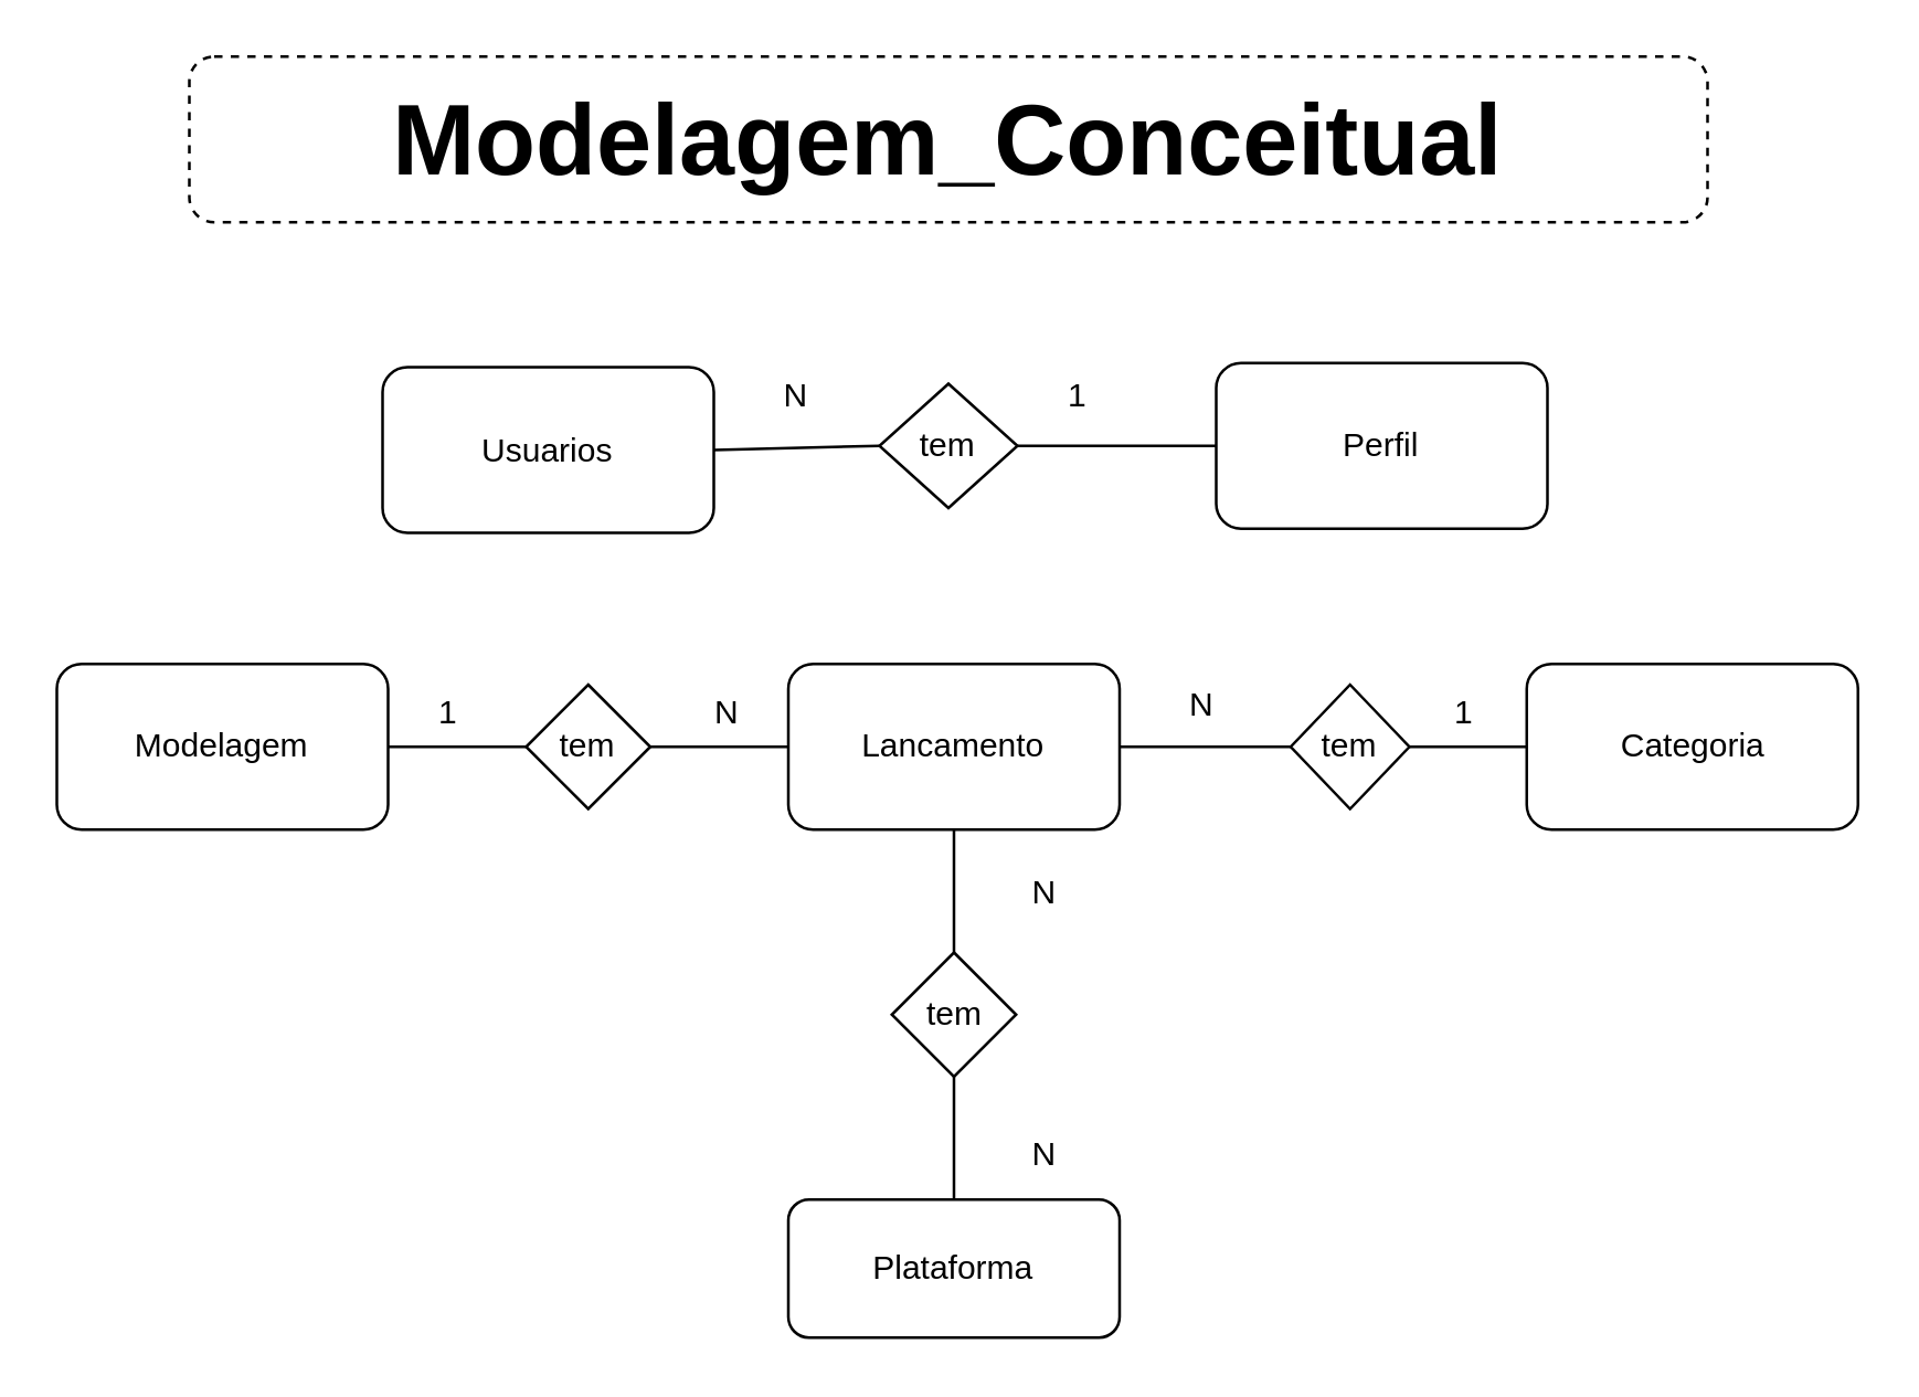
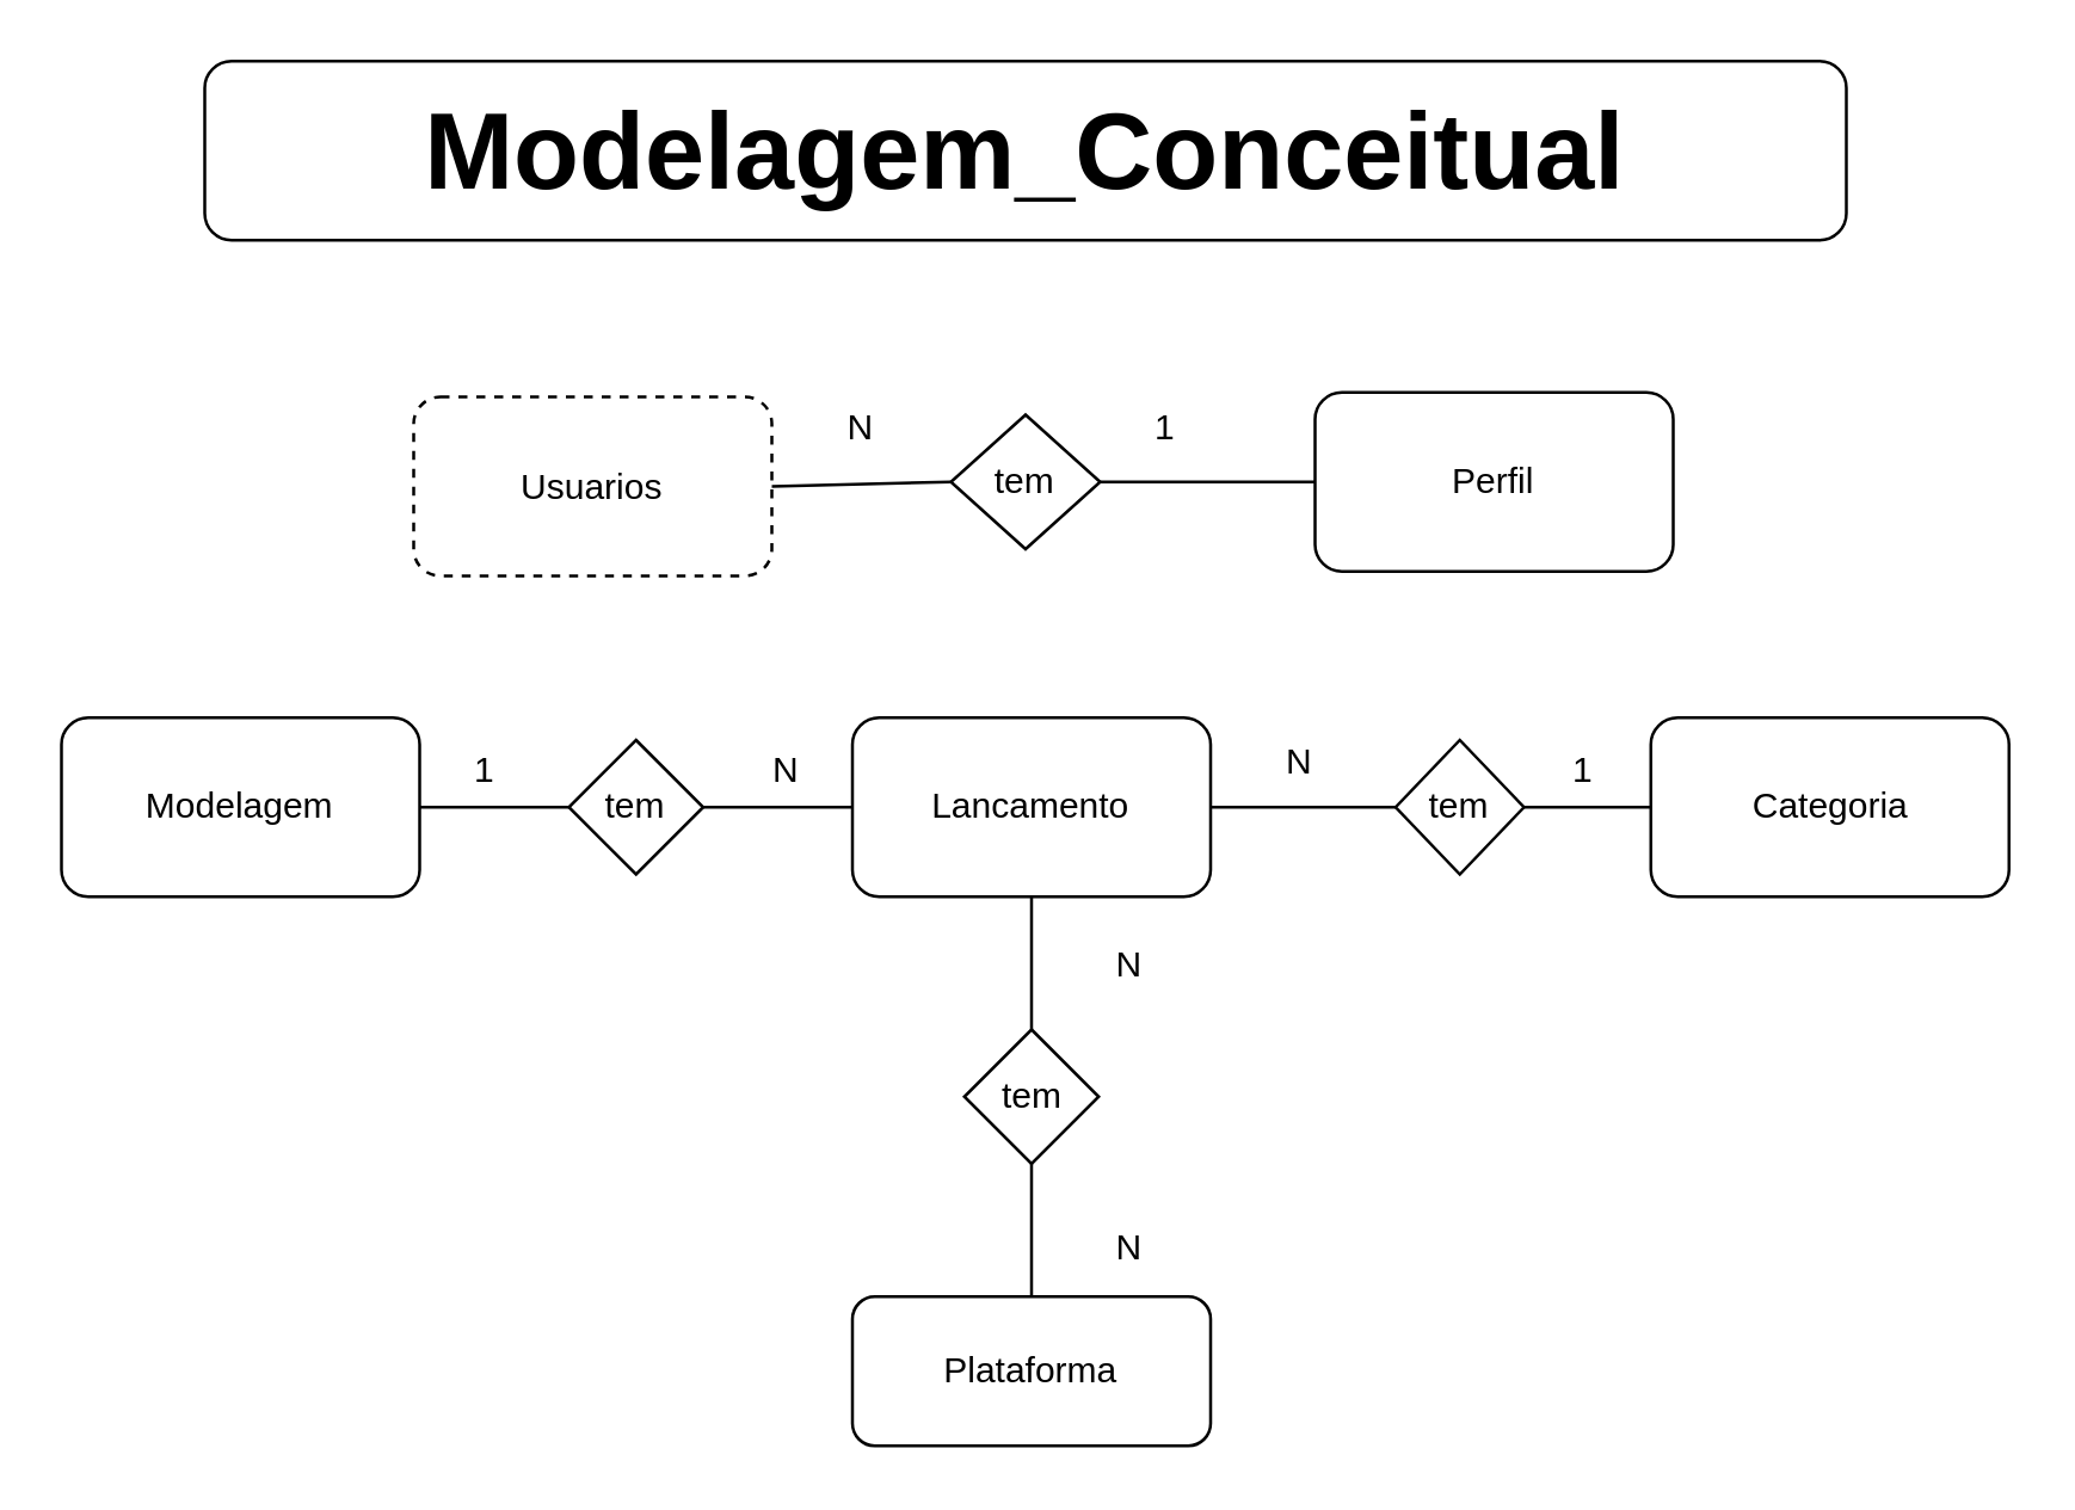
  <mxCell id="0" />
  <mxCell id="1" parent="0" />
- <mxCell id="2" value="&lt;b&gt;&lt;font style=&quot;font-size: 36px&quot;&gt;Modelagem_Conceitual&lt;/font&gt;&lt;/b&gt;" style="rounded=1;whiteSpace=wrap;html=1;dashed=1;" vertex="1" parent="1"><mxGeometry x="68" y="20" width="550" height="60" as="geometry" /></mxCell>
+ <mxCell id="2" value="&lt;b&gt;&lt;font style=&quot;font-size: 36px&quot;&gt;Modelagem_Conceitual&lt;/font&gt;&lt;/b&gt;" style="rounded=1;whiteSpace=wrap;html=1;" vertex="1" parent="1"><mxGeometry x="68" y="20" width="550" height="60" as="geometry" /></mxCell>
  <mxCell id="3" value="Lancamento" style="rounded=1;whiteSpace=wrap;html=1;" vertex="1" parent="1"><mxGeometry x="285" y="240" width="120" height="60" as="geometry" /></mxCell>
- <mxCell id="4" value="Usuarios" style="rounded=1;whiteSpace=wrap;html=1;" vertex="1" parent="1"><mxGeometry x="138" y="132.5" width="120" height="60" as="geometry" /></mxCell>
+ <mxCell id="4" value="Usuarios" style="rounded=1;whiteSpace=wrap;html=1;dashed=1;" vertex="1" parent="1"><mxGeometry x="138" y="132.5" width="120" height="60" as="geometry" /></mxCell>
  <mxCell id="5" value="Perfil" style="rounded=1;whiteSpace=wrap;html=1;" vertex="1" parent="1"><mxGeometry x="440" y="131" width="120" height="60" as="geometry" /></mxCell>
  <mxCell id="6" value="tem" style="rhombus;whiteSpace=wrap;html=1;" vertex="1" parent="1"><mxGeometry x="318" y="138.5" width="50" height="45" as="geometry" /></mxCell>
  <mxCell id="7" value="" style="endArrow=none;html=1;entryX=0;entryY=0.5;entryDx=0;entryDy=0;exitX=1;exitY=0.5;exitDx=0;exitDy=0;" edge="1" parent="1" source="4" target="6"><mxGeometry width="50" height="50" relative="1" as="geometry"><mxPoint x="8" y="391" as="sourcePoint" /><mxPoint x="58" y="341" as="targetPoint" /></mxGeometry></mxCell>
  <mxCell id="8" value="" style="endArrow=none;html=1;entryX=0;entryY=0.5;entryDx=0;entryDy=0;exitX=1;exitY=0.5;exitDx=0;exitDy=0;" edge="1" parent="1" source="6" target="5"><mxGeometry width="50" height="50" relative="1" as="geometry"><mxPoint x="278" y="171" as="sourcePoint" /><mxPoint x="328" y="171" as="targetPoint" /></mxGeometry></mxCell>
  <mxCell id="9" value="Modelagem" style="rounded=1;whiteSpace=wrap;html=1;" vertex="1" parent="1"><mxGeometry x="20" y="240" width="120" height="60" as="geometry" /></mxCell>
  <mxCell id="10" value="Categoria" style="rounded=1;whiteSpace=wrap;html=1;" vertex="1" parent="1"><mxGeometry x="552.5" y="240" width="120" height="60" as="geometry" /></mxCell>
  <mxCell id="11" value="tem" style="rhombus;whiteSpace=wrap;html=1;" vertex="1" parent="1"><mxGeometry x="190" y="247.5" width="45" height="45" as="geometry" /></mxCell>
  <mxCell id="12" value="tem" style="rhombus;whiteSpace=wrap;html=1;" vertex="1" parent="1"><mxGeometry x="467" y="247.5" width="43" height="45" as="geometry" /></mxCell>
  <mxCell id="13" value="" style="endArrow=none;html=1;entryX=0;entryY=0.5;entryDx=0;entryDy=0;exitX=1;exitY=0.5;exitDx=0;exitDy=0;" edge="1" parent="1" source="3" target="12"><mxGeometry width="50" height="50" relative="1" as="geometry"><mxPoint x="452.5" y="182.5" as="sourcePoint" /><mxPoint x="262.5" y="15" as="targetPoint" /></mxGeometry></mxCell>
  <mxCell id="14" value="" style="endArrow=none;html=1;entryX=0;entryY=0.5;entryDx=0;entryDy=0;exitX=1;exitY=0.5;exitDx=0;exitDy=0;" edge="1" parent="1" source="12" target="10"><mxGeometry width="50" height="50" relative="1" as="geometry"><mxPoint x="312.5" y="15" as="sourcePoint" /><mxPoint x="372.5" y="15" as="targetPoint" /></mxGeometry></mxCell>
  <mxCell id="15" value="" style="endArrow=none;html=1;entryX=1;entryY=0.5;entryDx=0;entryDy=0;exitX=0;exitY=0.5;exitDx=0;exitDy=0;" edge="1" parent="1" source="11" target="9"><mxGeometry width="50" height="50" relative="1" as="geometry"><mxPoint x="322.5" y="113.5" as="sourcePoint" /><mxPoint x="382.5" y="113.5" as="targetPoint" /></mxGeometry></mxCell>
  <mxCell id="16" value="Plataforma" style="rounded=1;whiteSpace=wrap;html=1;" vertex="1" parent="1"><mxGeometry x="285" y="434" width="120" height="50" as="geometry" /></mxCell>
  <mxCell id="17" value="tem" style="rhombus;whiteSpace=wrap;html=1;" vertex="1" parent="1"><mxGeometry x="322.5" y="344.5" width="45" height="45" as="geometry" /></mxCell>
  <mxCell id="18" value="" style="endArrow=none;html=1;entryX=0.5;entryY=0;entryDx=0;entryDy=0;exitX=0.5;exitY=1;exitDx=0;exitDy=0;" edge="1" parent="1" source="3" target="17"><mxGeometry width="50" height="50" relative="1" as="geometry"><mxPoint x="345" y="350" as="sourcePoint" /><mxPoint x="455" y="280" as="targetPoint" /></mxGeometry></mxCell>
  <mxCell id="19" value="" style="endArrow=none;html=1;entryX=0.5;entryY=0;entryDx=0;entryDy=0;exitX=0.5;exitY=1;exitDx=0;exitDy=0;" edge="1" parent="1" source="17" target="16"><mxGeometry width="50" height="50" relative="1" as="geometry"><mxPoint x="425" y="290" as="sourcePoint" /><mxPoint x="465" y="290" as="targetPoint" /></mxGeometry></mxCell>
  <mxCell id="20" value="N" style="text;html=1;strokeColor=none;fillColor=none;align=center;verticalAlign=middle;whiteSpace=wrap;rounded=0;" vertex="1" parent="1"><mxGeometry x="268" y="132.5" width="40" height="20" as="geometry" /></mxCell>
  <mxCell id="21" value="1" style="text;html=1;strokeColor=none;fillColor=none;align=center;verticalAlign=middle;whiteSpace=wrap;rounded=0;" vertex="1" parent="1"><mxGeometry x="370" y="132.5" width="40" height="20" as="geometry" /></mxCell>
  <mxCell id="22" value="N" style="text;html=1;strokeColor=none;fillColor=none;align=center;verticalAlign=middle;whiteSpace=wrap;rounded=0;" vertex="1" parent="1"><mxGeometry x="357.5" y="407.5" width="40" height="20" as="geometry" /></mxCell>
  <mxCell id="23" value="N" style="text;html=1;strokeColor=none;fillColor=none;align=center;verticalAlign=middle;whiteSpace=wrap;rounded=0;" vertex="1" parent="1"><mxGeometry x="357.5" y="312.5" width="40" height="20" as="geometry" /></mxCell>
  <mxCell id="24" value="1" style="text;html=1;strokeColor=none;fillColor=none;align=center;verticalAlign=middle;whiteSpace=wrap;rounded=0;" vertex="1" parent="1"><mxGeometry x="510" y="247.5" width="40" height="20" as="geometry" /></mxCell>
  <mxCell id="25" value="1" style="text;html=1;strokeColor=none;fillColor=none;align=center;verticalAlign=middle;whiteSpace=wrap;rounded=0;" vertex="1" parent="1"><mxGeometry x="142" y="247.5" width="40" height="20" as="geometry" /></mxCell>
  <mxCell id="26" value="" style="endArrow=none;html=1;entryX=1;entryY=0.5;entryDx=0;entryDy=0;exitX=0;exitY=0.5;exitDx=0;exitDy=0;" edge="1" parent="1" source="3" target="11"><mxGeometry width="50" height="50" relative="1" as="geometry"><mxPoint x="90" y="300.5" as="sourcePoint" /><mxPoint x="-130" y="283.5" as="targetPoint" /></mxGeometry></mxCell>
  <mxCell id="27" value="N" style="text;html=1;strokeColor=none;fillColor=none;align=center;verticalAlign=middle;whiteSpace=wrap;rounded=0;" vertex="1" parent="1"><mxGeometry x="243" y="247.5" width="40" height="20" as="geometry" /></mxCell>
  <mxCell id="28" value="N" style="text;html=1;strokeColor=none;fillColor=none;align=center;verticalAlign=middle;whiteSpace=wrap;rounded=0;" vertex="1" parent="1"><mxGeometry x="415" y="245" width="40" height="20" as="geometry" /></mxCell>
